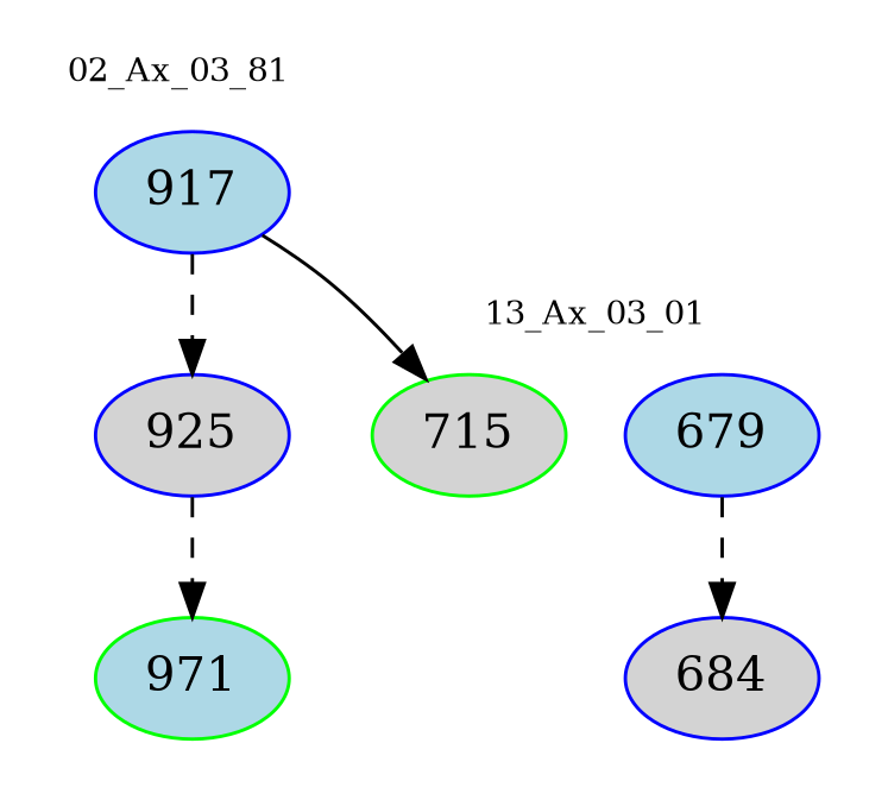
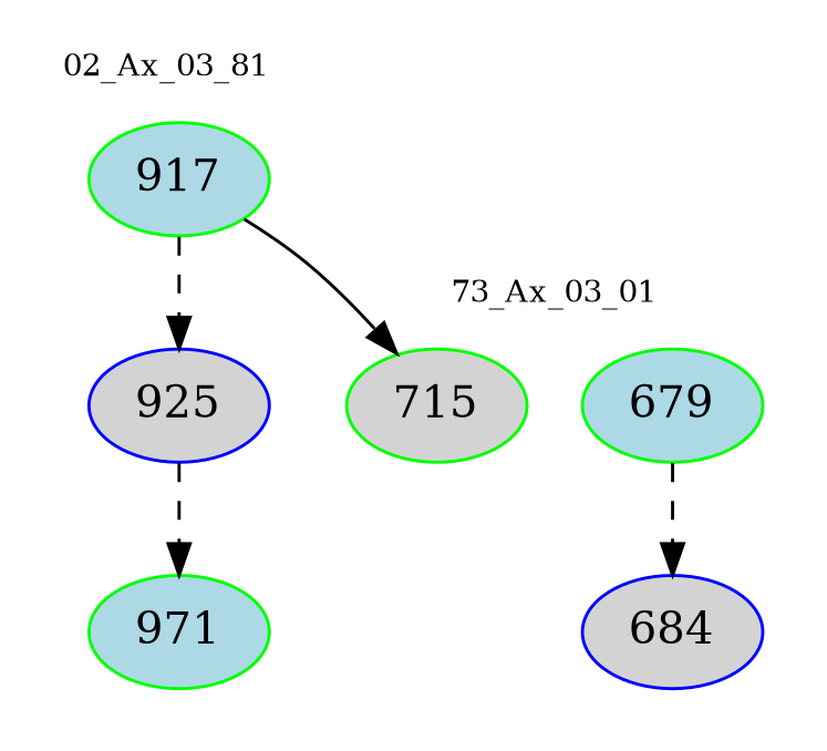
  digraph {
    node [color=green fillcolor=lightblue style=filled]
    edge [color=black style=dashed]
-   n1 [color=blue label=679]
+   n1 [label=679]
    n2 [color=blue fillcolor=lightgrey label=684]
    n3 [fillcolor=lightgrey label=715]
-   n4 [color=blue label=917]
+   n4 [label=917]
    n5 [color=blue fillcolor=lightgrey label=925]
    n6 [label=971]
    subgraph cluster_1 {
      color=white
      fontsize=10
-     label="13_Ax_03_01"
+     label="73_Ax_03_01"
      n1
      n2
      n3
    }
    subgraph cluster_2 {
      color=white
      fontsize=10
      label="02_Ax_03_81"
      n4
      n5
      n6
    }
    n1 -> n2
    n4 -> n3 [style=solid]
    n4 -> n5
    n5 -> n6
  }
